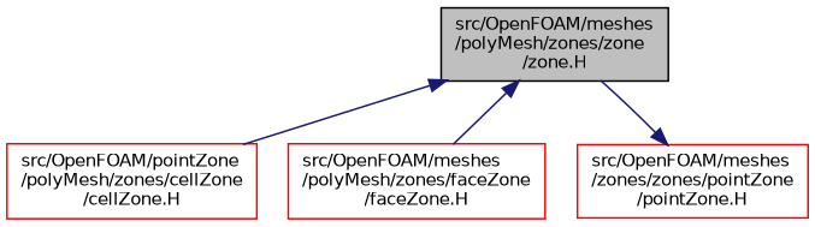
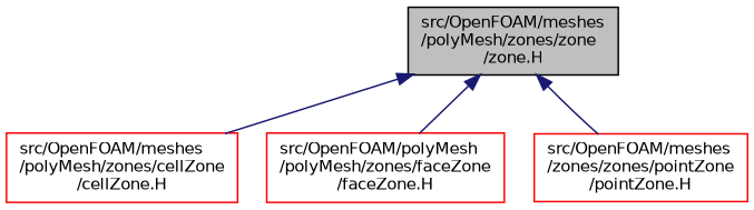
  digraph {
    node [color=red fontname=Helvetica fontsize=10 shape=record]
    edge [color=midnightblue dir=back fontname=Helvetica fontsize=10 labelfontname=Helvetica labelfontsize=10 style=solid]
    n1 [color=black fillcolor=grey75 fontcolor=black height=0.2 label="src/OpenFOAM/meshes\l/polyMesh/zones/zone\l/zone.H" style=filled width=0.4]
-   n2 [height=0.2 label="src/OpenFOAM/pointZone\l/polyMesh/zones/cellZone\l/cellZone.H" width=0.4]
-   n3 [height=0.2 label="src/OpenFOAM/meshes\l/polyMesh/zones/faceZone\l/faceZone.H" width=0.4]
+   n2 [height=0.2 label="src/OpenFOAM/meshes\l/polyMesh/zones/cellZone\l/cellZone.H" width=0.4]
+   n3 [height=0.2 label="src/OpenFOAM/polyMesh\l/polyMesh/zones/faceZone\l/faceZone.H" width=0.4]
    n4 [height=0.2 label="src/OpenFOAM/meshes\l/zones/zones/pointZone\l/pointZone.H" width=0.4]
    n1 -> n2
    n1 -> n3
-   n4 -> n1
+   n1 -> n4
  }
